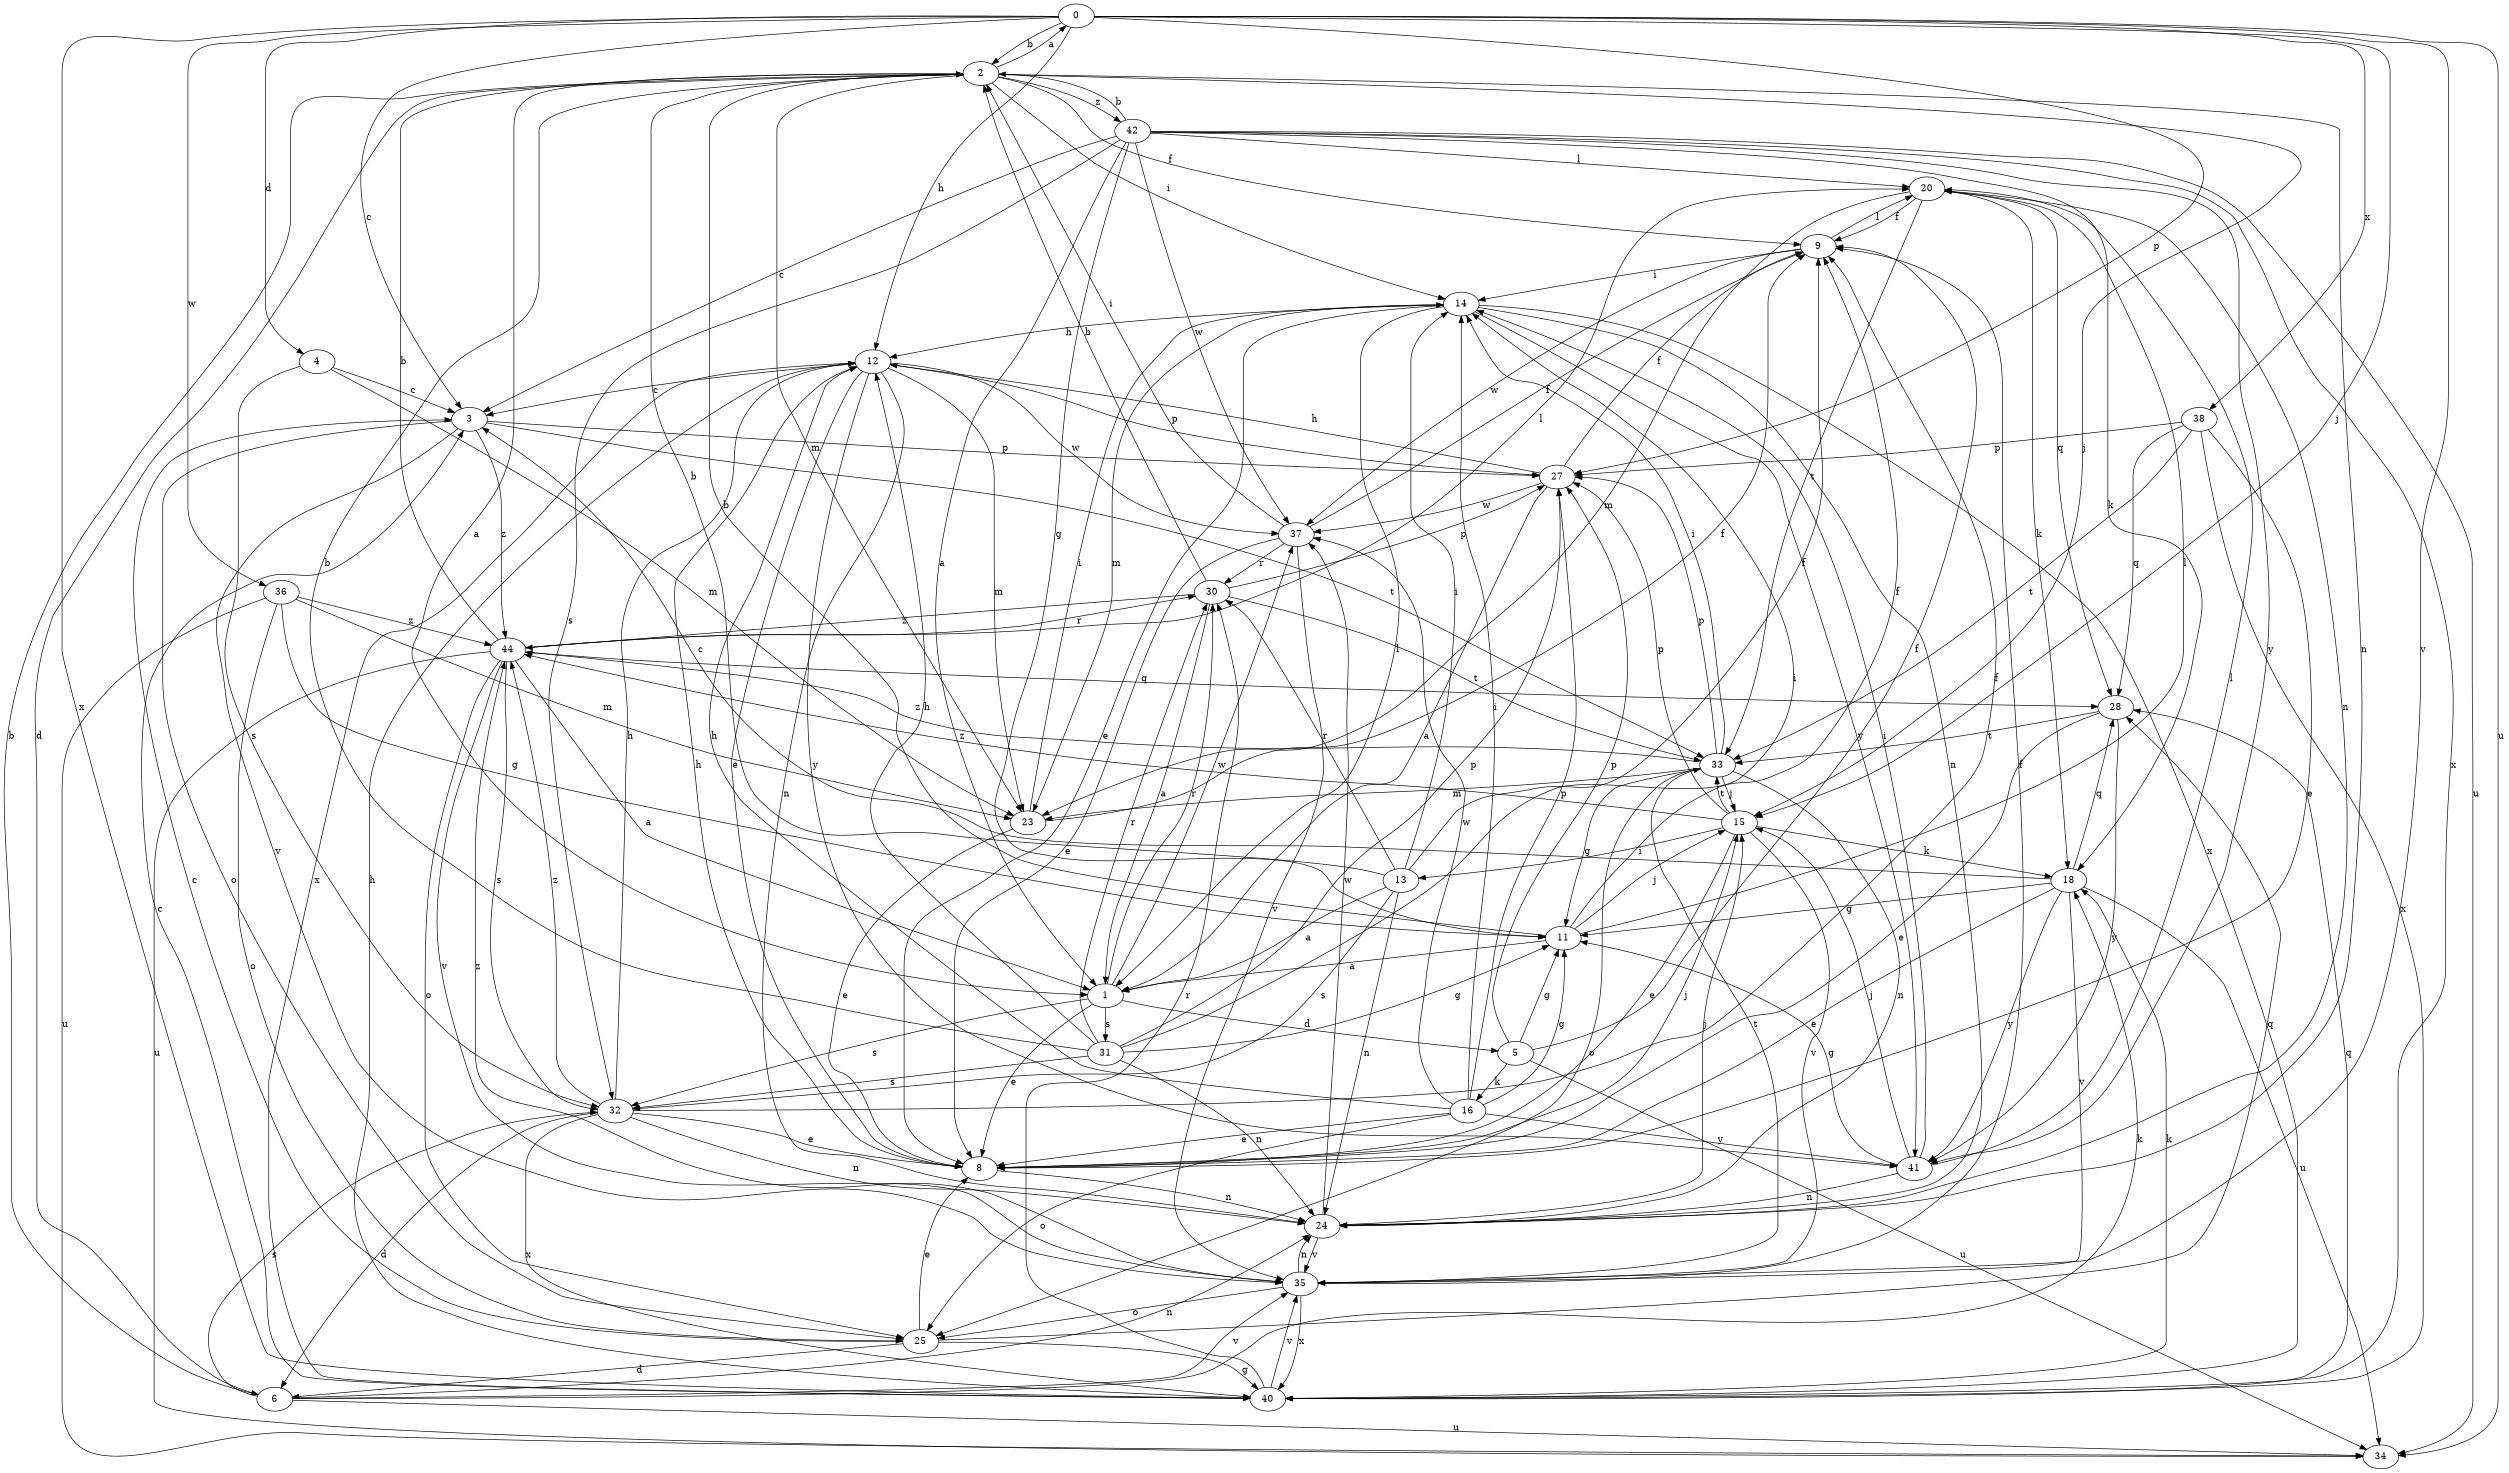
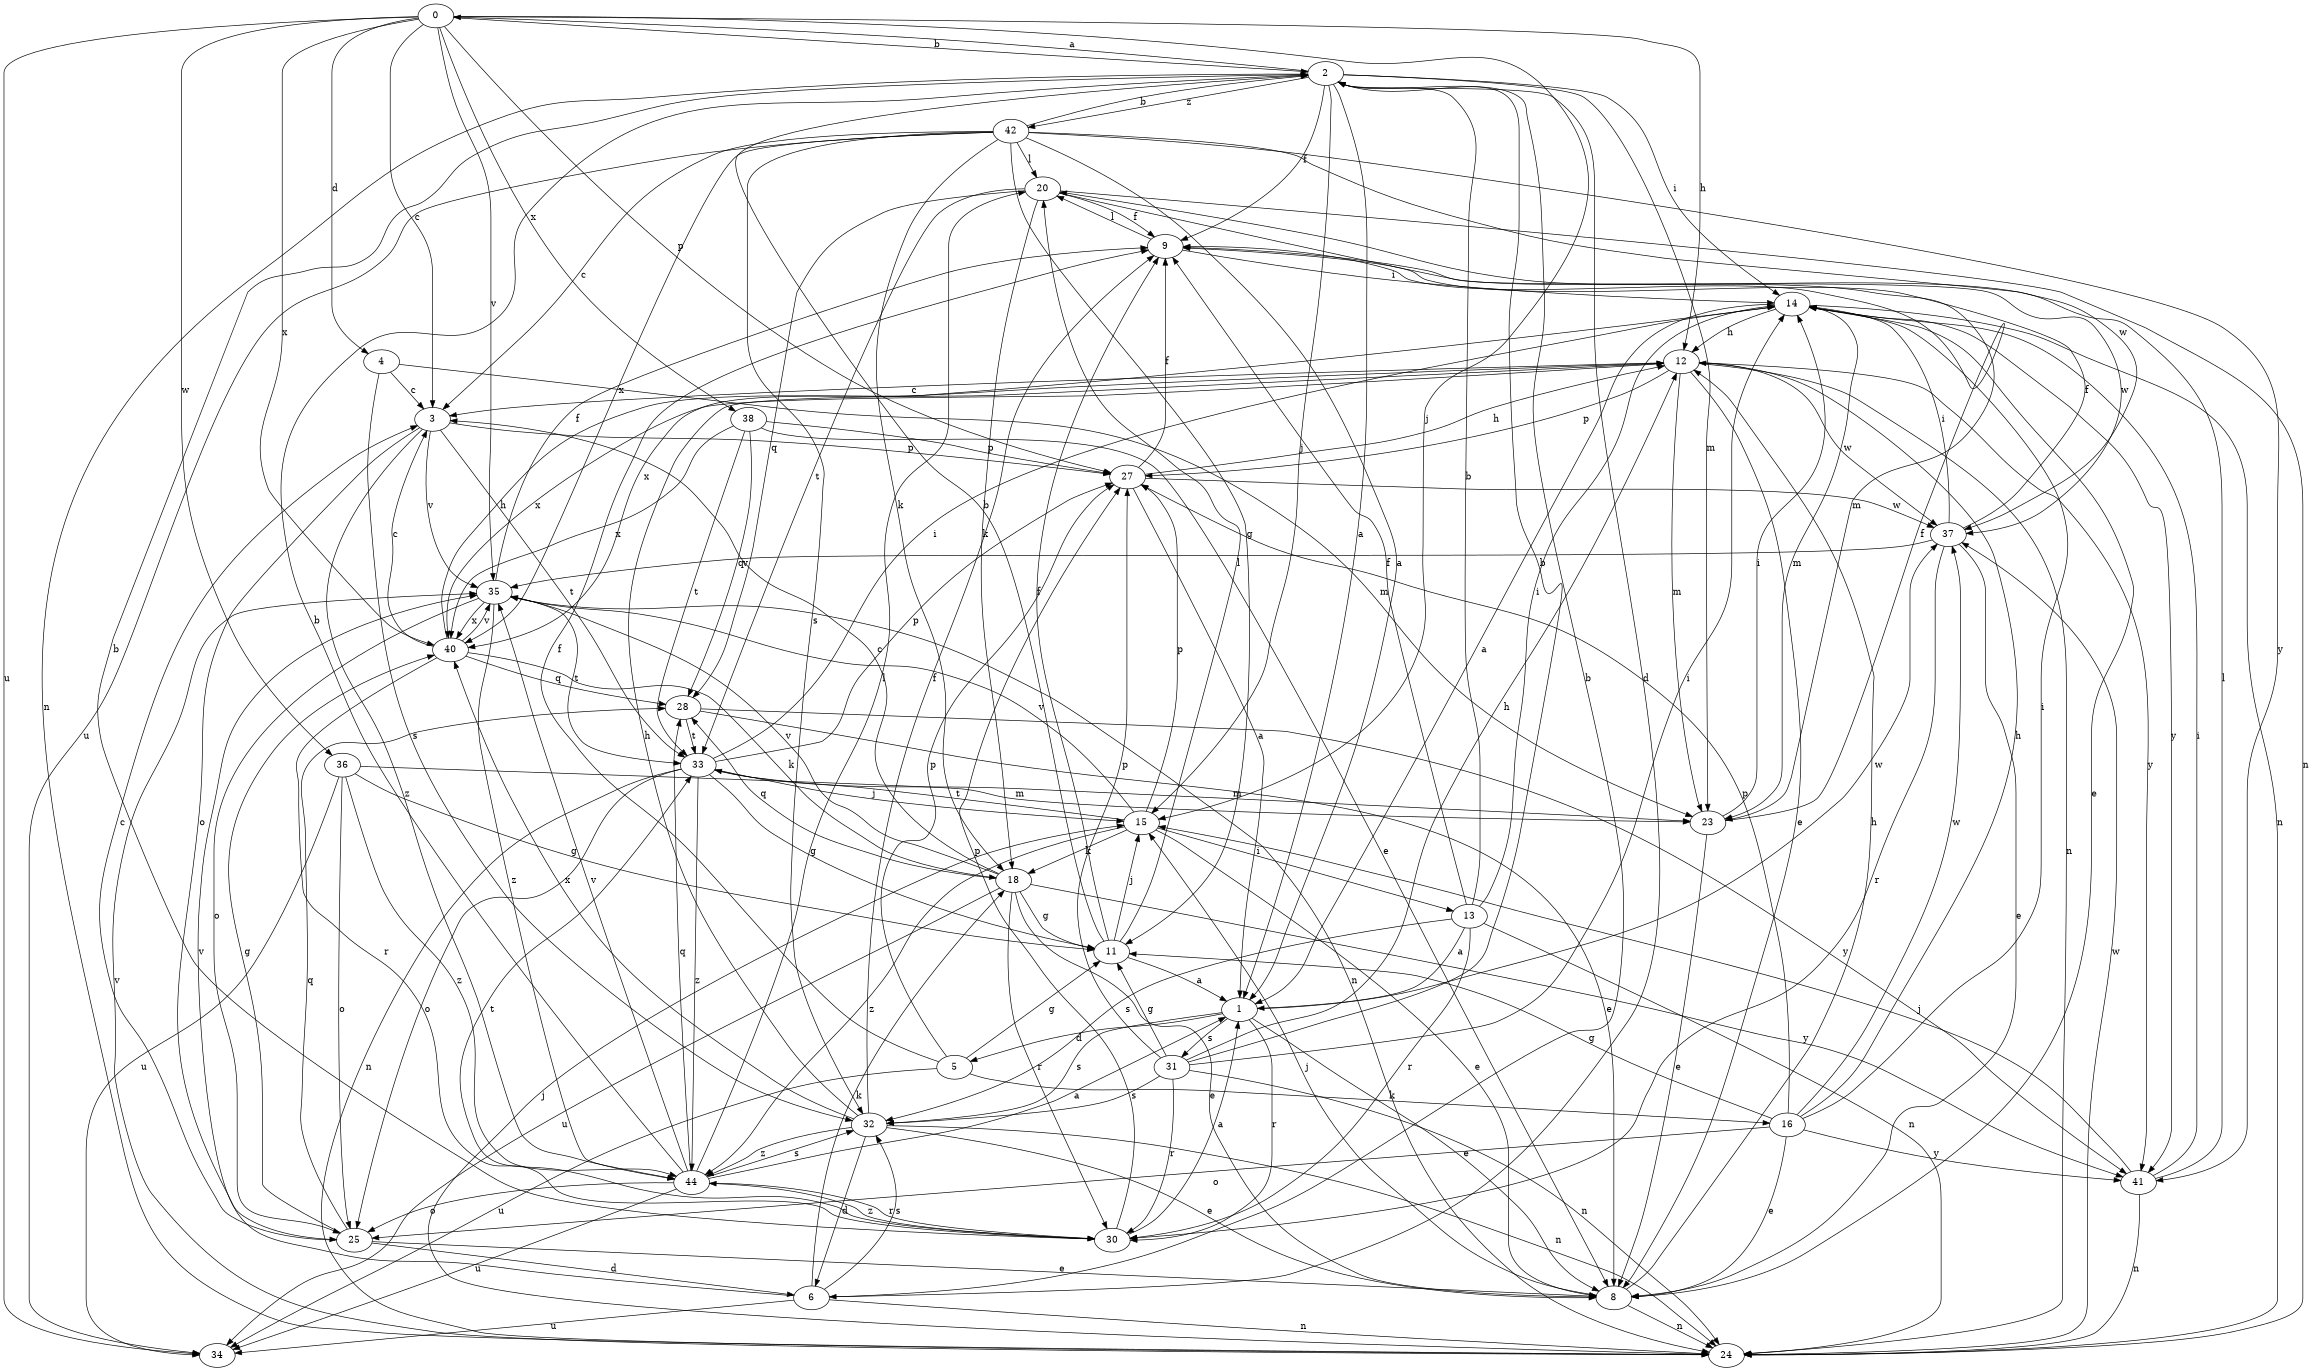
  strict digraph {
    0
    2
    3
    4
    12
    15
    27
    34
    35
    36
    38
    40
    1
    6
    9
    14
    23
    24
    n19 [label=42]
    25
    33
    44
    32
    8
    37
    41
    13
    30
    18
    11
    28
    5
    31
    16
    20
    0 -> 2 [label=b]
    0 -> 3 [label=c]
    0 -> 4 [label=d]
    0 -> 12 [label=h]
    0 -> 15 [label=j]
    0 -> 27 [label=p]
    0 -> 34 [label=u]
    0 -> 35 [label=v]
    0 -> 36 [label=w]
    0 -> 38 [label=x]
    0 -> 40 [label=x]
    2 -> 0 [label=a]
    2 -> 15 [label=j]
    2 -> 1 [label=a]
    2 -> 6 [label=d]
    2 -> 9 [label=f]
    2 -> 14 [label=i]
    2 -> 23 [label=m]
    2 -> 24 [label=n]
    2 -> n19 [label=z]
    3 -> 27 [label=p]
    3 -> 35 [label=v]
    3 -> 25 [label=o]
    3 -> 33 [label=t]
    3 -> 44 [label=z]
    4 -> 3 [label=c]
    4 -> 23 [label=m]
    4 -> 32 [label=s]
    12 -> 3 [label=c]
    12 -> 27 [label=p]
    12 -> 40 [label=x]
    12 -> 23 [label=m]
    12 -> 24 [label=n]
    12 -> 8 [label=e]
    12 -> 37 [label=w]
    12 -> 41 [label=y]
    15 -> 27 [label=p]
    15 -> 35 [label=v]
    15 -> 33 [label=t]
    15 -> 44 [label=z]
    15 -> 8 [label=e]
    15 -> 13 [label=i]
    15 -> 18 [label=k]
    27 -> 12 [label=h]
    27 -> 1 [label=a]
    27 -> 9 [label=f]
    27 -> 37 [label=w]
    35 -> 40 [label=x]
    35 -> 9 [label=f]
    35 -> 24 [label=n]
    35 -> 25 [label=o]
    35 -> 33 [label=t]
    35 -> 44 [label=z]
    36 -> 34 [label=u]
    36 -> 23 [label=m]
    36 -> 25 [label=o]
    36 -> 44 [label=z]
    36 -> 11 [label=g]
    38 -> 27 [label=p]
    38 -> 40 [label=x]
    38 -> 33 [label=t]
    38 -> 8 [label=e]
    38 -> 28 [label=q]
    40 -> 3 [label=c]
    40 -> 12 [label=h]
    40 -> 35 [label=v]
    40 -> 30 [label=r]
    40 -> 18 [label=k]
    40 -> 28 [label=q]
    1 -> 32 [label=s]
    1 -> 8 [label=e]
    1 -> 37 [label=w]
    1 -> 30 [label=r]
    1 -> 5 [label=d]
    1 -> 31 [label=s]
    6 -> 2 [label=b]
    6 -> 34 [label=u]
    6 -> 35 [label=v]
    6 -> 24 [label=n]
    6 -> 32 [label=s]
    6 -> 18 [label=k]
    9 -> 14 [label=i]
    9 -> 37 [label=w]
    9 -> 20 [label=l]
    14 -> 12 [label=h]
    14 -> 40 [label=x]
-   14 -> 1 [label=l]
+   14 -> 1 [label=a]
    14 -> 23 [label=m]
    14 -> 24 [label=n]
    14 -> 8 [label=e]
    14 -> 41 [label=y]
    23 -> 9 [label=f]
    23 -> 14 [label=i]
    23 -> 8 [label=e]
    24 -> 15 [label=j]
    24 -> 35 [label=v]
    24 -> 37 [label=w]
    n19 -> 2 [label=b]
    n19 -> 3 [label=c]
    n19 -> 34 [label=u]
    n19 -> 40 [label=x]
    n19 -> 1 [label=a]
    n19 -> 32 [label=s]
    n19 -> 37 [label=w]
    n19 -> 41 [label=y]
    n19 -> 18 [label=k]
    n19 -> 11 [label=g]
    n19 -> 20 [label=l]
    25 -> 3 [label=c]
    25 -> 40 [label=g]
    25 -> 6 [label=d]
    25 -> 8 [label=e]
    25 -> 28 [label=q]
    33 -> 15 [label=j]
    33 -> 27 [label=p]
    33 -> 14 [label=i]
    33 -> 23 [label=m]
    33 -> 24 [label=n]
    33 -> 25 [label=o]
    33 -> 44 [label=z]
    33 -> 11 [label=g]
    44 -> 2 [label=b]
    44 -> 34 [label=u]
    44 -> 35 [label=v]
    44 -> 1 [label=a]
    44 -> 25 [label=o]
    44 -> 32 [label=s]
    44 -> 30 [label=r]
    44 -> 28 [label=q]
    44 -> 20 [label=l]
    32 -> 12 [label=h]
    32 -> 40 [label=x]
    32 -> 6 [label=d]
    32 -> 9 [label=f]
    32 -> 24 [label=n]
    32 -> 44 [label=z]
    32 -> 8 [label=e]
    8 -> 12 [label=h]
    8 -> 15 [label=j]
    8 -> 24 [label=n]
    37 -> 35 [label=v]
    37 -> 9 [label=f]
-   37 -> 2 [label=i]
+   37 -> 14 [label=i]
    37 -> 8 [label=e]
    37 -> 30 [label=r]
    41 -> 15 [label=j]
    41 -> 14 [label=i]
    41 -> 24 [label=n]
-   41 -> 11 [label=g]
    41 -> 20 [label=l]
    13 -> 2 [label=b]
    13 -> 1 [label=a]
    13 -> 9 [label=f]
    13 -> 14 [label=i]
    13 -> 24 [label=n]
    13 -> 32 [label=s]
    13 -> 30 [label=r]
    30 -> 2 [label=b]
    30 -> 27 [label=p]
    30 -> 1 [label=a]
    30 -> 33 [label=t]
    30 -> 44 [label=z]
    18 -> 3 [label=c]
    18 -> 34 [label=u]
    18 -> 35 [label=v]
    18 -> 8 [label=e]
    18 -> 41 [label=y]
+   18 -> 30 [label=r]
    18 -> 11 [label=g]
    18 -> 28 [label=q]
    11 -> 2 [label=b]
    11 -> 15 [label=j]
    11 -> 1 [label=a]
    11 -> 9 [label=f]
    11 -> 20 [label=l]
    28 -> 33 [label=t]
    28 -> 8 [label=e]
    28 -> 41 [label=y]
    5 -> 27 [label=p]
    5 -> 34 [label=u]
    5 -> 9 [label=f]
    5 -> 11 [label=g]
    5 -> 16 [label=k]
    31 -> 2 [label=b]
    31 -> 12 [label=h]
    31 -> 27 [label=p]
    31 -> 14 [label=i]
    31 -> 24 [label=n]
    31 -> 32 [label=s]
    31 -> 30 [label=r]
    31 -> 11 [label=g]
    16 -> 12 [label=h]
    16 -> 27 [label=p]
    16 -> 14 [label=i]
    16 -> 25 [label=o]
    16 -> 8 [label=e]
    16 -> 37 [label=w]
    16 -> 41 [label=y]
    16 -> 11 [label=g]
    20 -> 9 [label=f]
    20 -> 23 [label=m]
    20 -> 24 [label=n]
    20 -> 33 [label=t]
    20 -> 18 [label=k]
    20 -> 28 [label=q]
  }
